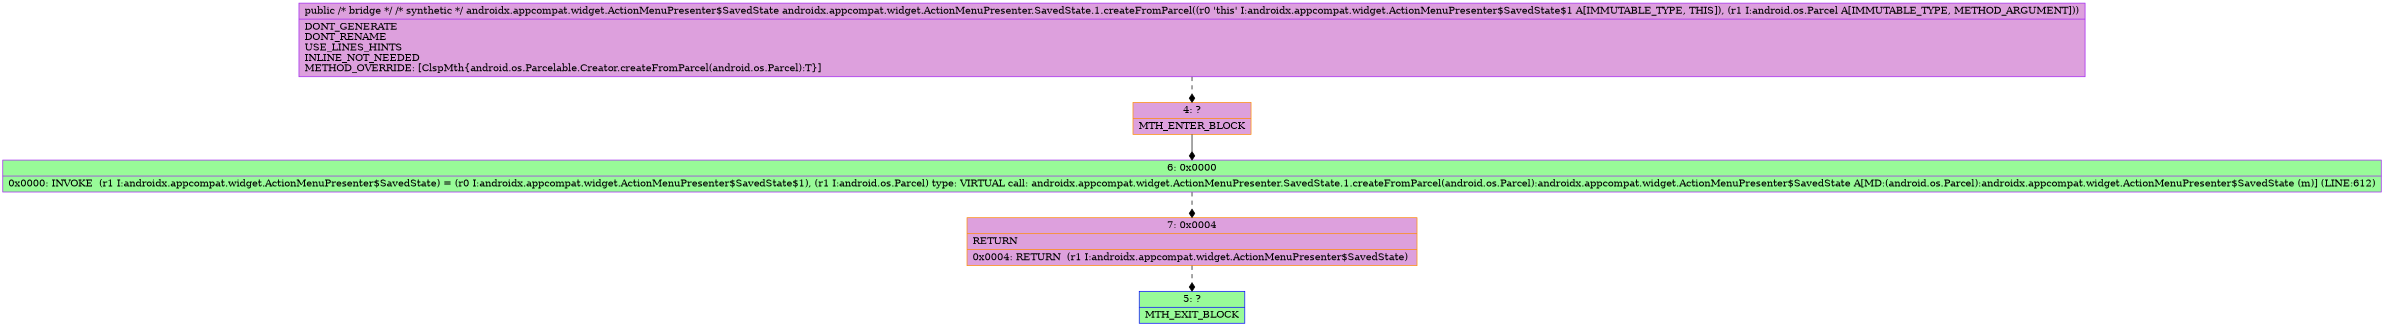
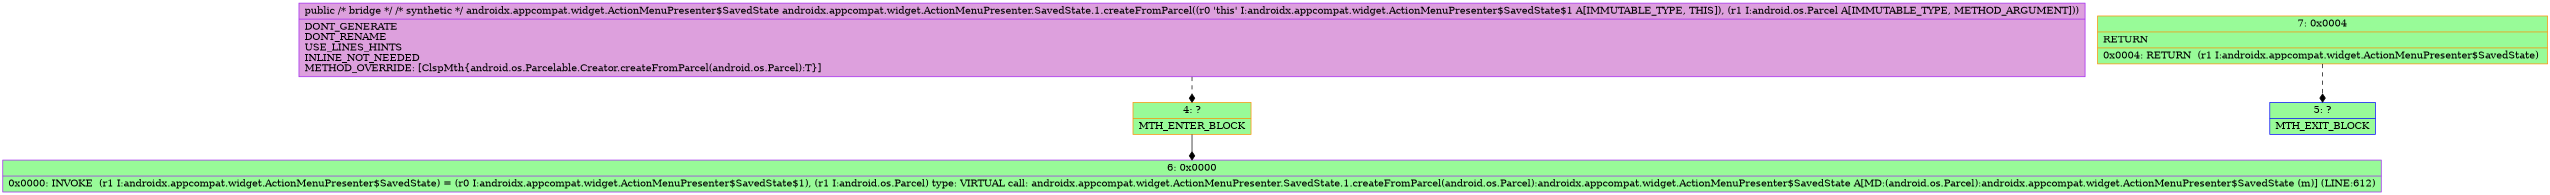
  digraph {
    node [color=darkorange fillcolor=palegreen shape=record style=filled]
    edge [arrowhead=diamond style=dashed]
-   n1 [fillcolor=plum label="{4\:\ ?|MTH_ENTER_BLOCK\l}"]
+   n1 [label="{4\:\ ?|MTH_ENTER_BLOCK\l}"]
    n2 [color=purple label="{6\:\ 0x0000|0x0000: INVOKE  (r1 I:androidx.appcompat.widget.ActionMenuPresenter$SavedState) = (r0 I:androidx.appcompat.widget.ActionMenuPresenter$SavedState$1), (r1 I:android.os.Parcel) type: VIRTUAL call: androidx.appcompat.widget.ActionMenuPresenter.SavedState.1.createFromParcel(android.os.Parcel):androidx.appcompat.widget.ActionMenuPresenter$SavedState A[MD:(android.os.Parcel):androidx.appcompat.widget.ActionMenuPresenter$SavedState (m)] (LINE:612)\l}"]
-   n3 [fillcolor=plum label="{7\:\ 0x0004|RETURN\l|0x0004: RETURN  (r1 I:androidx.appcompat.widget.ActionMenuPresenter$SavedState) \l}"]
+   n3 [label="{7\:\ 0x0004|RETURN\l|0x0004: RETURN  (r1 I:androidx.appcompat.widget.ActionMenuPresenter$SavedState) \l}"]
    n4 [color=blue label="{5\:\ ?|MTH_EXIT_BLOCK\l}"]
    n5 [color=purple fillcolor=plum label="{public \/* bridge *\/ \/* synthetic *\/ androidx.appcompat.widget.ActionMenuPresenter$SavedState androidx.appcompat.widget.ActionMenuPresenter.SavedState.1.createFromParcel((r0 'this' I:androidx.appcompat.widget.ActionMenuPresenter$SavedState$1 A[IMMUTABLE_TYPE, THIS]), (r1 I:android.os.Parcel A[IMMUTABLE_TYPE, METHOD_ARGUMENT]))  | DONT_GENERATE\lDONT_RENAME\lUSE_LINES_HINTS\lINLINE_NOT_NEEDED\lMETHOD_OVERRIDE: [ClspMth\{android.os.Parcelable.Creator.createFromParcel(android.os.Parcel):T\}]\l}"]
    n1 -> n2 [style=solid]
-   n2 -> n3
    n3 -> n4
    n5 -> n1
  }
